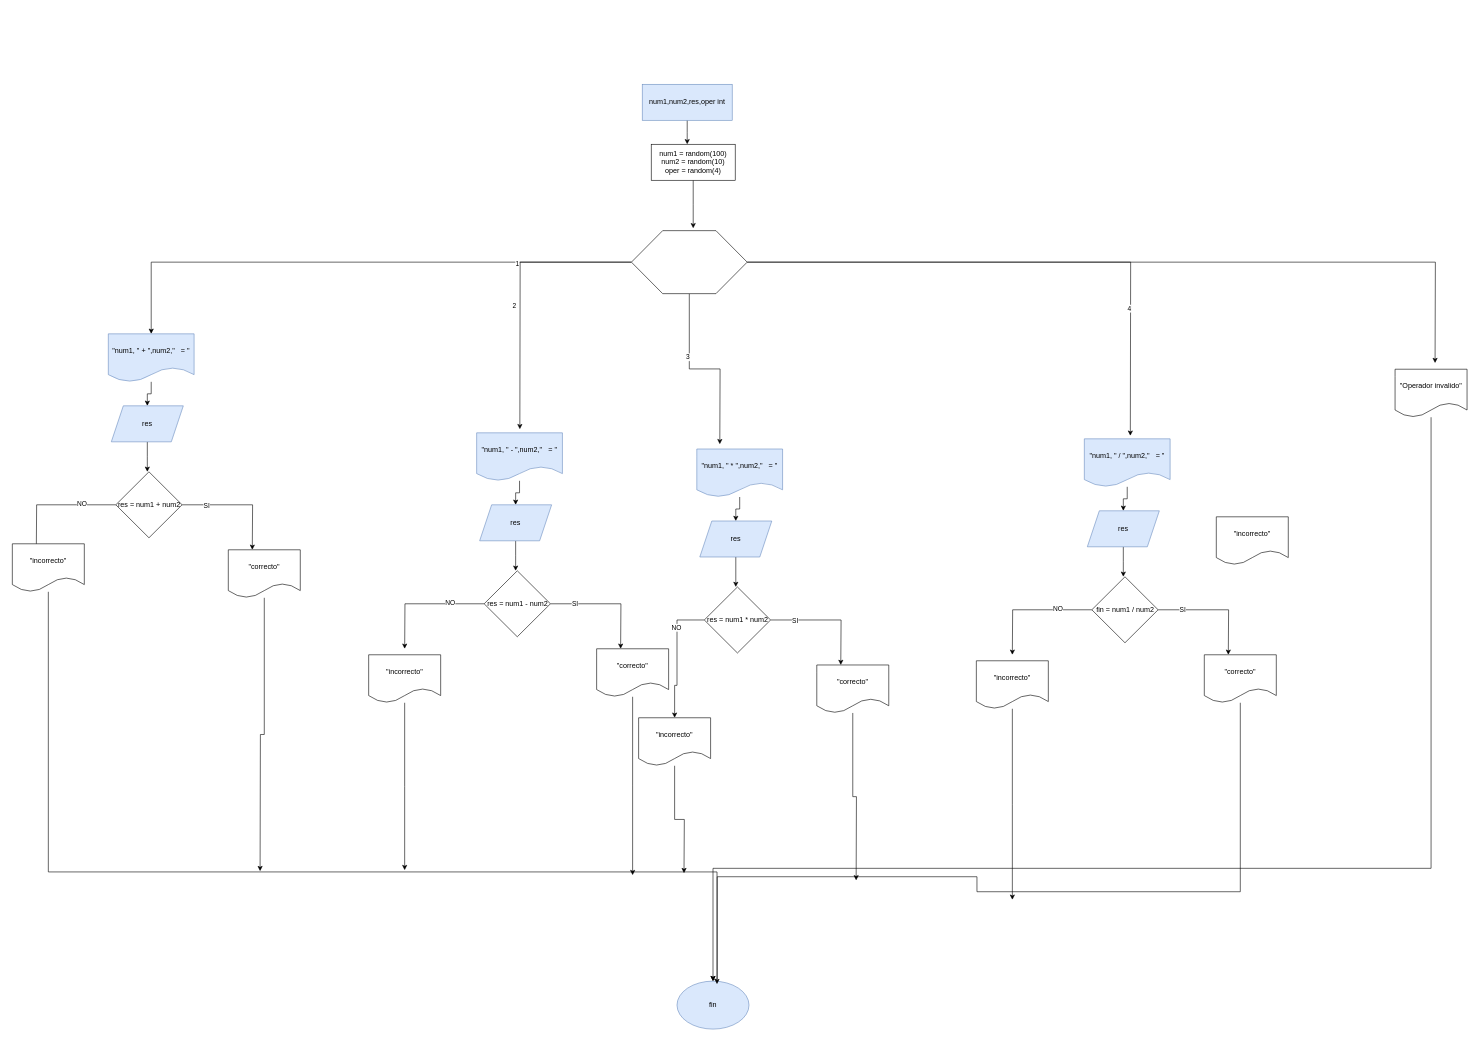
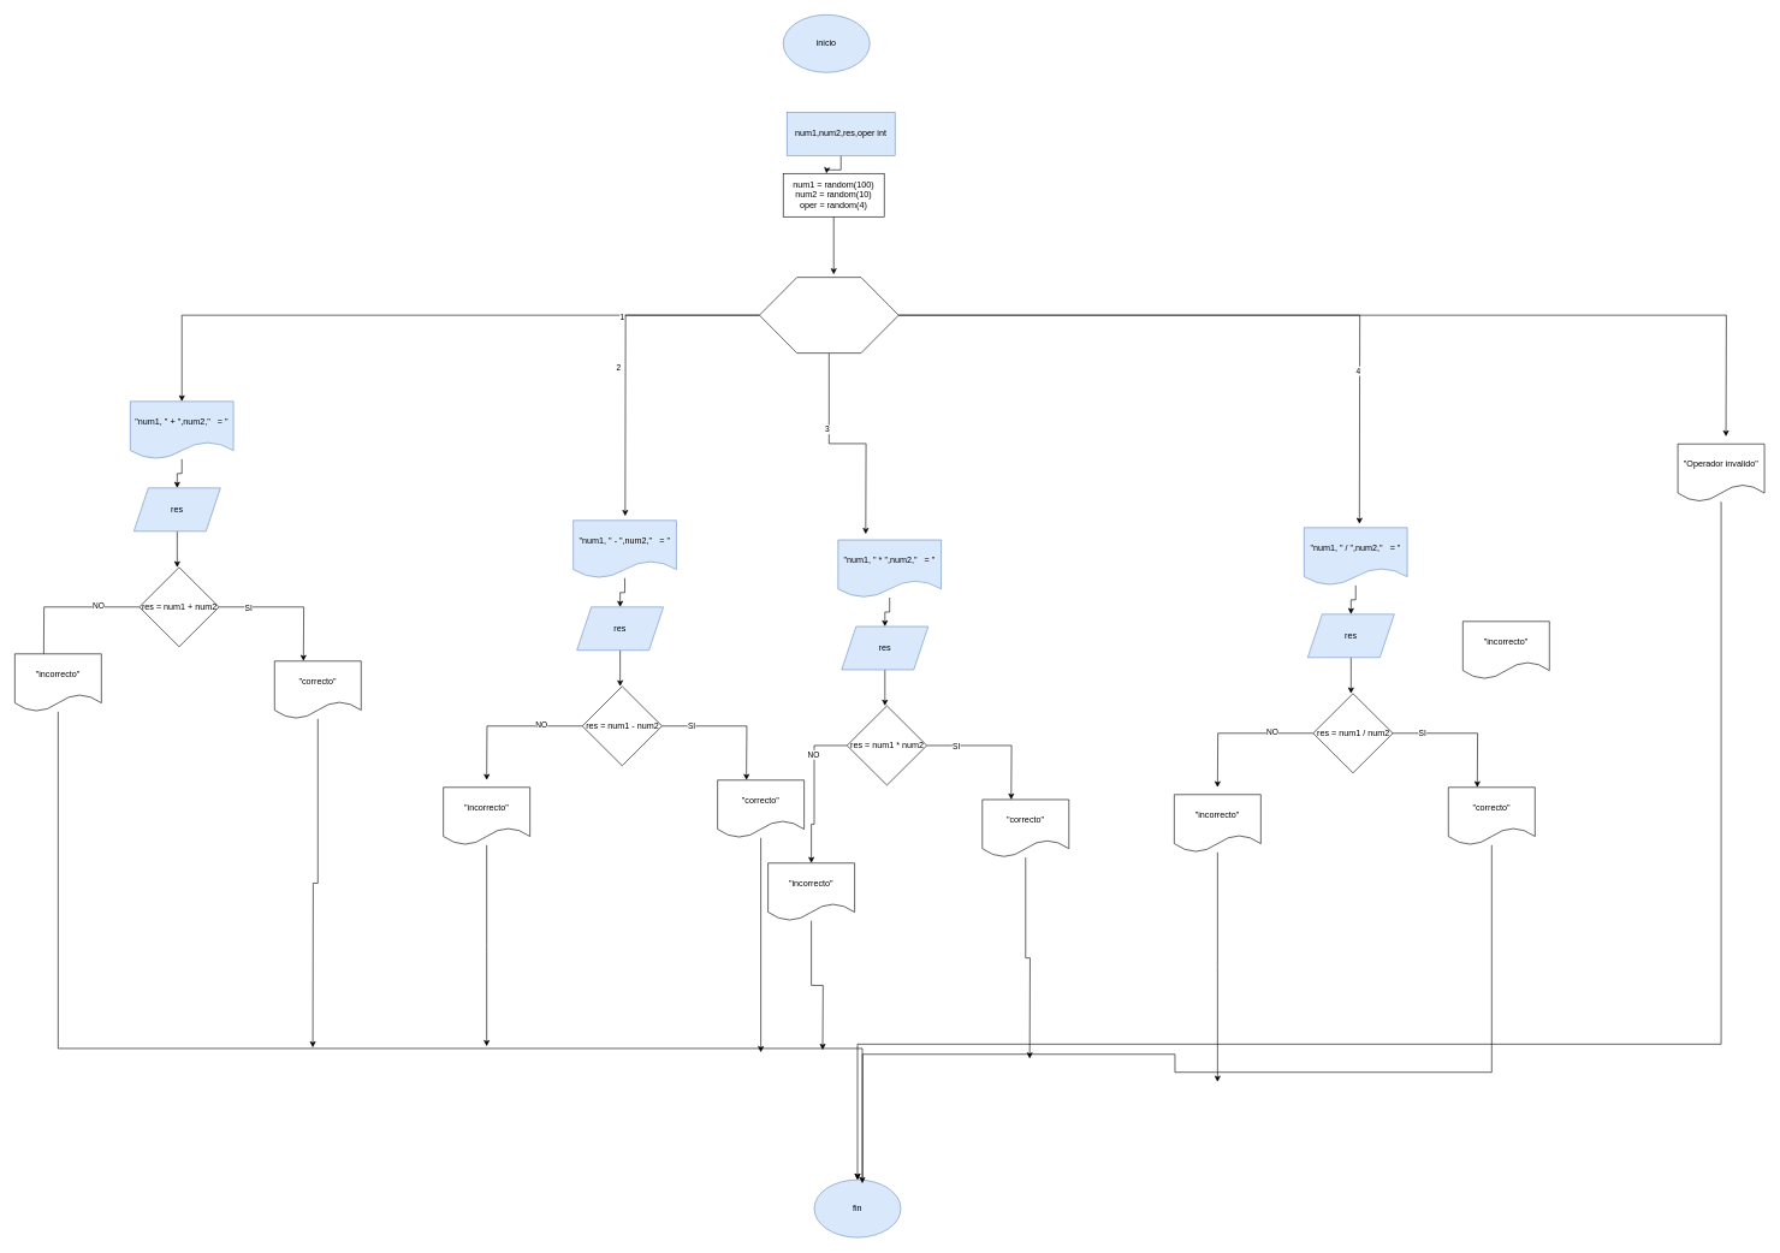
  <mxCell id="0" />
  <mxCell id="1" parent="0" />
+ <mxCell id="2" value="inicio" style="ellipse;whiteSpace=wrap;html=1;fillColor=#dae8fc;strokeColor=#6c8ebf;" parent="1" vertex="1"><mxGeometry x="1085" y="20" width="120" height="80" as="geometry" /></mxCell>
  <mxCell id="3" value="" style="edgeStyle=orthogonalEdgeStyle;rounded=0;orthogonalLoop=1;jettySize=auto;html=1;" parent="1" source="4" edge="1"><mxGeometry relative="1" as="geometry"><mxPoint x="1145" y="240" as="targetPoint" /></mxGeometry></mxCell>
- <mxCell id="4" value="num1,num2,res,oper int&lt;br&gt;" style="whiteSpace=wrap;html=1;fillColor=#dae8fc;strokeColor=#6c8ebf;" parent="1" vertex="1"><mxGeometry x="1070" y="140" width="150" height="60" as="geometry" /></mxCell>
+ <mxCell id="4" value="num1,num2,res,oper int&lt;br&gt;" style="whiteSpace=wrap;html=1;fillColor=#dae8fc;strokeColor=#6c8ebf;" parent="1" vertex="1"><mxGeometry x="1090" y="155" width="150" height="60" as="geometry" /></mxCell>
  <mxCell id="5" value="fin" style="ellipse;whiteSpace=wrap;html=1;fillColor=#dae8fc;strokeColor=#6c8ebf;" parent="1" vertex="1"><mxGeometry x="1128" y="1635" width="120" height="80" as="geometry" /></mxCell>
  <mxCell id="6" value="" style="edgeStyle=orthogonalEdgeStyle;rounded=0;orthogonalLoop=1;jettySize=auto;html=1;" edge="1" parent="1" source="7"><mxGeometry relative="1" as="geometry"><mxPoint x="1155" y="380" as="targetPoint" /></mxGeometry></mxCell>
  <mxCell id="7" value="num1 = random(100)&lt;br&gt;num2 = random(10)&lt;br&gt;oper = random(4)" style="rounded=0;whiteSpace=wrap;html=1;" parent="1" vertex="1"><mxGeometry x="1085" y="240" width="140" height="60" as="geometry" /></mxCell>
  <mxCell id="8" style="edgeStyle=orthogonalEdgeStyle;rounded=0;orthogonalLoop=1;jettySize=auto;html=1;entryX=0.5;entryY=0;entryDx=0;entryDy=0;" edge="1" parent="1" source="17" target="19"><mxGeometry relative="1" as="geometry"><mxPoint x="727.667" y="559.333" as="targetPoint" /></mxGeometry></mxCell>
  <mxCell id="9" value="1" style="edgeLabel;html=1;align=center;verticalAlign=middle;resizable=0;points=[];" vertex="1" connectable="0" parent="8"><mxGeometry x="-0.584" y="3" relative="1" as="geometry"><mxPoint as="offset" /></mxGeometry></mxCell>
  <mxCell id="10" style="edgeStyle=orthogonalEdgeStyle;rounded=0;orthogonalLoop=1;jettySize=auto;html=1;" edge="1" parent="1" source="17"><mxGeometry relative="1" as="geometry"><mxPoint x="866" y="715" as="targetPoint" /></mxGeometry></mxCell>
  <mxCell id="11" value="2" style="edgeLabel;html=1;align=center;verticalAlign=middle;resizable=0;points=[];" vertex="1" connectable="0" parent="10"><mxGeometry x="0.113" y="-10" relative="1" as="geometry"><mxPoint y="1" as="offset" /></mxGeometry></mxCell>
  <mxCell id="12" style="edgeStyle=orthogonalEdgeStyle;rounded=0;orthogonalLoop=1;jettySize=auto;html=1;" edge="1" parent="1" source="17"><mxGeometry relative="1" as="geometry"><mxPoint x="1199.333" y="740" as="targetPoint" /></mxGeometry></mxCell>
  <mxCell id="13" value="3" style="edgeLabel;html=1;align=center;verticalAlign=middle;resizable=0;points=[];" vertex="1" connectable="0" parent="12"><mxGeometry x="-0.304" y="-2" relative="1" as="geometry"><mxPoint x="-1" as="offset" /></mxGeometry></mxCell>
  <mxCell id="14" style="edgeStyle=orthogonalEdgeStyle;rounded=0;orthogonalLoop=1;jettySize=auto;html=1;" edge="1" parent="1" source="17"><mxGeometry relative="1" as="geometry"><mxPoint x="1883.667" y="725.889" as="targetPoint" /></mxGeometry></mxCell>
  <mxCell id="15" value="4" style="edgeLabel;html=1;align=center;verticalAlign=middle;resizable=0;points=[];" vertex="1" connectable="0" parent="14"><mxGeometry x="0.542" y="-3" relative="1" as="geometry"><mxPoint as="offset" /></mxGeometry></mxCell>
  <mxCell id="16" style="edgeStyle=orthogonalEdgeStyle;rounded=0;orthogonalLoop=1;jettySize=auto;html=1;" edge="1" parent="1" source="17"><mxGeometry relative="1" as="geometry"><mxPoint x="2391.667" y="604.667" as="targetPoint" /></mxGeometry></mxCell>
  <mxCell id="17" value="" style="verticalLabelPosition=bottom;verticalAlign=top;html=1;shape=hexagon;perimeter=hexagonPerimeter2;arcSize=6;size=0.27;" vertex="1" parent="1"><mxGeometry x="1052" y="384" width="193" height="105" as="geometry" /></mxCell>
  <mxCell id="18" value="" style="edgeStyle=orthogonalEdgeStyle;rounded=0;orthogonalLoop=1;jettySize=auto;html=1;" edge="1" parent="1" source="19" target="21"><mxGeometry relative="1" as="geometry" /></mxCell>
  <mxCell id="19" value="&quot;num1, &quot; + &quot;,num2,&quot;&amp;nbsp; &amp;nbsp;= &quot;" style="shape=document;whiteSpace=wrap;html=1;boundedLbl=1;fillColor=#dae8fc;strokeColor=#6c8ebf;" vertex="1" parent="1"><mxGeometry x="180" y="556" width="143" height="80" as="geometry" /></mxCell>
  <mxCell id="20" value="" style="edgeStyle=orthogonalEdgeStyle;rounded=0;orthogonalLoop=1;jettySize=auto;html=1;" edge="1" parent="1" source="21"><mxGeometry relative="1" as="geometry"><mxPoint x="245" y="786" as="targetPoint" /></mxGeometry></mxCell>
  <mxCell id="21" value="res" style="shape=parallelogram;perimeter=parallelogramPerimeter;whiteSpace=wrap;html=1;fixedSize=1;fillColor=#dae8fc;strokeColor=#6c8ebf;" vertex="1" parent="1"><mxGeometry x="185" y="676" width="120" height="60" as="geometry" /></mxCell>
  <mxCell id="22" style="edgeStyle=orthogonalEdgeStyle;rounded=0;orthogonalLoop=1;jettySize=auto;html=1;" edge="1" parent="1" source="26"><mxGeometry relative="1" as="geometry"><mxPoint x="60" y="916" as="targetPoint" /></mxGeometry></mxCell>
  <mxCell id="23" value="NO" style="edgeLabel;html=1;align=center;verticalAlign=middle;resizable=0;points=[];" vertex="1" connectable="0" parent="22"><mxGeometry x="-0.454" y="-2" relative="1" as="geometry"><mxPoint as="offset" /></mxGeometry></mxCell>
  <mxCell id="24" style="edgeStyle=orthogonalEdgeStyle;rounded=0;orthogonalLoop=1;jettySize=auto;html=1;" edge="1" parent="1" source="26"><mxGeometry relative="1" as="geometry"><mxPoint x="420" y="916" as="targetPoint" /></mxGeometry></mxCell>
  <mxCell id="25" value="SI" style="edgeLabel;html=1;align=center;verticalAlign=middle;resizable=0;points=[];" vertex="1" connectable="0" parent="24"><mxGeometry x="-0.583" relative="1" as="geometry"><mxPoint as="offset" /></mxGeometry></mxCell>
  <mxCell id="26" value="res = num1 + num2" style="rhombus;whiteSpace=wrap;html=1;" vertex="1" parent="1"><mxGeometry x="192.5" y="786" width="110.5" height="110" as="geometry" /></mxCell>
  <mxCell id="27" style="edgeStyle=orthogonalEdgeStyle;rounded=0;orthogonalLoop=1;jettySize=auto;html=1;" edge="1" parent="1" source="28"><mxGeometry relative="1" as="geometry"><mxPoint x="433" y="1451.667" as="targetPoint" /></mxGeometry></mxCell>
  <mxCell id="28" value="&quot;correcto&quot;" style="shape=document;whiteSpace=wrap;html=1;boundedLbl=1;" vertex="1" parent="1"><mxGeometry x="380" y="916" width="120" height="80" as="geometry" /></mxCell>
  <mxCell id="29" style="edgeStyle=orthogonalEdgeStyle;rounded=0;orthogonalLoop=1;jettySize=auto;html=1;" edge="1" parent="1" source="30"><mxGeometry relative="1" as="geometry"><mxPoint x="1194.667" y="1640" as="targetPoint" /><Array as="points"><mxPoint x="80" y="1453" /><mxPoint x="1194" y="1453" /></Array></mxGeometry></mxCell>
  <mxCell id="30" value="&quot;incorrecto&quot;" style="shape=document;whiteSpace=wrap;html=1;boundedLbl=1;" vertex="1" parent="1"><mxGeometry x="20" y="906" width="120" height="80" as="geometry" /></mxCell>
  <mxCell id="31" value="" style="edgeStyle=orthogonalEdgeStyle;rounded=0;orthogonalLoop=1;jettySize=auto;html=1;" edge="1" parent="1" source="32" target="34"><mxGeometry relative="1" as="geometry" /></mxCell>
  <mxCell id="32" value="&quot;num1, &quot; - &quot;,num2,&quot;&amp;nbsp; &amp;nbsp;= &quot;" style="shape=document;whiteSpace=wrap;html=1;boundedLbl=1;fillColor=#dae8fc;strokeColor=#6c8ebf;" vertex="1" parent="1"><mxGeometry x="794" y="721" width="143" height="80" as="geometry" /></mxCell>
  <mxCell id="33" value="" style="edgeStyle=orthogonalEdgeStyle;rounded=0;orthogonalLoop=1;jettySize=auto;html=1;" edge="1" parent="1" source="34"><mxGeometry relative="1" as="geometry"><mxPoint x="859" y="951" as="targetPoint" /></mxGeometry></mxCell>
  <mxCell id="34" value="res" style="shape=parallelogram;perimeter=parallelogramPerimeter;whiteSpace=wrap;html=1;fixedSize=1;fillColor=#dae8fc;strokeColor=#6c8ebf;" vertex="1" parent="1"><mxGeometry x="799" y="841" width="120" height="60" as="geometry" /></mxCell>
  <mxCell id="35" style="edgeStyle=orthogonalEdgeStyle;rounded=0;orthogonalLoop=1;jettySize=auto;html=1;" edge="1" parent="1" source="39"><mxGeometry relative="1" as="geometry"><mxPoint x="674" y="1081" as="targetPoint" /></mxGeometry></mxCell>
  <mxCell id="36" value="NO" style="edgeLabel;html=1;align=center;verticalAlign=middle;resizable=0;points=[];" vertex="1" connectable="0" parent="35"><mxGeometry x="-0.454" y="-2" relative="1" as="geometry"><mxPoint as="offset" /></mxGeometry></mxCell>
  <mxCell id="37" style="edgeStyle=orthogonalEdgeStyle;rounded=0;orthogonalLoop=1;jettySize=auto;html=1;" edge="1" parent="1" source="39"><mxGeometry relative="1" as="geometry"><mxPoint x="1034" y="1081" as="targetPoint" /></mxGeometry></mxCell>
  <mxCell id="38" value="SI" style="edgeLabel;html=1;align=center;verticalAlign=middle;resizable=0;points=[];" vertex="1" connectable="0" parent="37"><mxGeometry x="-0.583" relative="1" as="geometry"><mxPoint as="offset" /></mxGeometry></mxCell>
  <mxCell id="39" value="res = num1 - num2" style="rhombus;whiteSpace=wrap;html=1;" vertex="1" parent="1"><mxGeometry x="806.5" y="951" width="110.5" height="110" as="geometry" /></mxCell>
  <mxCell id="40" style="edgeStyle=orthogonalEdgeStyle;rounded=0;orthogonalLoop=1;jettySize=auto;html=1;" edge="1" parent="1" source="41"><mxGeometry relative="1" as="geometry"><mxPoint x="1054" y="1458.333" as="targetPoint" /></mxGeometry></mxCell>
  <mxCell id="41" value="&quot;correcto&quot;" style="shape=document;whiteSpace=wrap;html=1;boundedLbl=1;" vertex="1" parent="1"><mxGeometry x="994" y="1081" width="120" height="80" as="geometry" /></mxCell>
  <mxCell id="42" style="edgeStyle=orthogonalEdgeStyle;rounded=0;orthogonalLoop=1;jettySize=auto;html=1;" edge="1" parent="1" source="43"><mxGeometry relative="1" as="geometry"><mxPoint x="674" y="1450" as="targetPoint" /></mxGeometry></mxCell>
  <mxCell id="43" value="&quot;incorrecto&quot;" style="shape=document;whiteSpace=wrap;html=1;boundedLbl=1;" vertex="1" parent="1"><mxGeometry x="614" y="1091" width="120" height="80" as="geometry" /></mxCell>
  <mxCell id="44" value="" style="edgeStyle=orthogonalEdgeStyle;rounded=0;orthogonalLoop=1;jettySize=auto;html=1;" edge="1" parent="1" source="45" target="47"><mxGeometry relative="1" as="geometry" /></mxCell>
  <mxCell id="45" value="&quot;num1, &quot; * &quot;,num2,&quot;&amp;nbsp; &amp;nbsp;= &quot;" style="shape=document;whiteSpace=wrap;html=1;boundedLbl=1;fillColor=#dae8fc;strokeColor=#6c8ebf;" vertex="1" parent="1"><mxGeometry x="1161" y="748" width="143" height="80" as="geometry" /></mxCell>
  <mxCell id="46" value="" style="edgeStyle=orthogonalEdgeStyle;rounded=0;orthogonalLoop=1;jettySize=auto;html=1;" edge="1" parent="1" source="47"><mxGeometry relative="1" as="geometry"><mxPoint x="1226" y="978" as="targetPoint" /></mxGeometry></mxCell>
  <mxCell id="47" value="res" style="shape=parallelogram;perimeter=parallelogramPerimeter;whiteSpace=wrap;html=1;fixedSize=1;fillColor=#dae8fc;strokeColor=#6c8ebf;" vertex="1" parent="1"><mxGeometry x="1166" y="868" width="120" height="60" as="geometry" /></mxCell>
  <mxCell id="48" style="edgeStyle=orthogonalEdgeStyle;rounded=0;orthogonalLoop=1;jettySize=auto;html=1;" edge="1" parent="1" source="52" target="56"><mxGeometry relative="1" as="geometry"><mxPoint x="1041" y="1108" as="targetPoint" /><Array as="points"><mxPoint x="1128" y="1033" /><mxPoint x="1128" y="1142" /><mxPoint x="1124" y="1142" /></Array></mxGeometry></mxCell>
  <mxCell id="49" value="NO" style="edgeLabel;html=1;align=center;verticalAlign=middle;resizable=0;points=[];" vertex="1" connectable="0" parent="48"><mxGeometry x="-0.454" y="-2" relative="1" as="geometry"><mxPoint as="offset" /></mxGeometry></mxCell>
  <mxCell id="50" style="edgeStyle=orthogonalEdgeStyle;rounded=0;orthogonalLoop=1;jettySize=auto;html=1;" edge="1" parent="1" source="52"><mxGeometry relative="1" as="geometry"><mxPoint x="1401" y="1108" as="targetPoint" /></mxGeometry></mxCell>
  <mxCell id="51" value="SI" style="edgeLabel;html=1;align=center;verticalAlign=middle;resizable=0;points=[];" vertex="1" connectable="0" parent="50"><mxGeometry x="-0.583" relative="1" as="geometry"><mxPoint as="offset" /></mxGeometry></mxCell>
  <mxCell id="52" value="res = num1 * num2" style="rhombus;whiteSpace=wrap;html=1;" vertex="1" parent="1"><mxGeometry x="1173.5" y="978" width="110.5" height="110" as="geometry" /></mxCell>
  <mxCell id="53" style="edgeStyle=orthogonalEdgeStyle;rounded=0;orthogonalLoop=1;jettySize=auto;html=1;" edge="1" parent="1" source="54"><mxGeometry relative="1" as="geometry"><mxPoint x="1426.619" y="1467" as="targetPoint" /></mxGeometry></mxCell>
  <mxCell id="54" value="&quot;correcto&quot;" style="shape=document;whiteSpace=wrap;html=1;boundedLbl=1;" vertex="1" parent="1"><mxGeometry x="1361" y="1108" width="120" height="80" as="geometry" /></mxCell>
  <mxCell id="55" style="edgeStyle=orthogonalEdgeStyle;rounded=0;orthogonalLoop=1;jettySize=auto;html=1;" edge="1" parent="1" source="56"><mxGeometry relative="1" as="geometry"><mxPoint x="1139.667" y="1455" as="targetPoint" /></mxGeometry></mxCell>
  <mxCell id="56" value="&quot;incorrecto&quot;" style="shape=document;whiteSpace=wrap;html=1;boundedLbl=1;" vertex="1" parent="1"><mxGeometry x="1064" y="1196" width="120" height="80" as="geometry" /></mxCell>
  <mxCell id="57" value="&quot;incorrecto&quot;" style="shape=document;whiteSpace=wrap;html=1;boundedLbl=1;" vertex="1" parent="1"><mxGeometry x="2027" y="861" width="120" height="80" as="geometry" /></mxCell>
  <mxCell id="58" value="" style="edgeStyle=orthogonalEdgeStyle;rounded=0;orthogonalLoop=1;jettySize=auto;html=1;" edge="1" parent="1" source="59" target="61"><mxGeometry relative="1" as="geometry" /></mxCell>
  <mxCell id="59" value="&quot;num1, &quot; / &quot;,num2,&quot;&amp;nbsp; &amp;nbsp;= &quot;" style="shape=document;whiteSpace=wrap;html=1;boundedLbl=1;fillColor=#dae8fc;strokeColor=#6c8ebf;" vertex="1" parent="1"><mxGeometry x="1807" y="731" width="143" height="80" as="geometry" /></mxCell>
  <mxCell id="60" value="" style="edgeStyle=orthogonalEdgeStyle;rounded=0;orthogonalLoop=1;jettySize=auto;html=1;" edge="1" parent="1" source="61"><mxGeometry relative="1" as="geometry"><mxPoint x="1872" y="961" as="targetPoint" /></mxGeometry></mxCell>
  <mxCell id="61" value="res" style="shape=parallelogram;perimeter=parallelogramPerimeter;whiteSpace=wrap;html=1;fixedSize=1;fillColor=#dae8fc;strokeColor=#6c8ebf;" vertex="1" parent="1"><mxGeometry x="1812" y="851" width="120" height="60" as="geometry" /></mxCell>
  <mxCell id="62" style="edgeStyle=orthogonalEdgeStyle;rounded=0;orthogonalLoop=1;jettySize=auto;html=1;" edge="1" parent="1" source="66"><mxGeometry relative="1" as="geometry"><mxPoint x="1687" y="1091" as="targetPoint" /></mxGeometry></mxCell>
  <mxCell id="63" value="NO" style="edgeLabel;html=1;align=center;verticalAlign=middle;resizable=0;points=[];" vertex="1" connectable="0" parent="62"><mxGeometry x="-0.454" y="-2" relative="1" as="geometry"><mxPoint as="offset" /></mxGeometry></mxCell>
  <mxCell id="64" style="edgeStyle=orthogonalEdgeStyle;rounded=0;orthogonalLoop=1;jettySize=auto;html=1;" edge="1" parent="1" source="66"><mxGeometry relative="1" as="geometry"><mxPoint x="2047" y="1091" as="targetPoint" /></mxGeometry></mxCell>
  <mxCell id="65" value="SI" style="edgeLabel;html=1;align=center;verticalAlign=middle;resizable=0;points=[];" vertex="1" connectable="0" parent="64"><mxGeometry x="-0.583" relative="1" as="geometry"><mxPoint as="offset" /></mxGeometry></mxCell>
- <mxCell id="66" value="fin = num1 / num2" style="rhombus;whiteSpace=wrap;html=1;" vertex="1" parent="1"><mxGeometry x="1819.5" y="961" width="110.5" height="110" as="geometry" /></mxCell>
+ <mxCell id="66" value="res = num1 / num2" style="rhombus;whiteSpace=wrap;html=1;" vertex="1" parent="1"><mxGeometry x="1819.5" y="961" width="110.5" height="110" as="geometry" /></mxCell>
  <mxCell id="67" style="edgeStyle=orthogonalEdgeStyle;rounded=0;orthogonalLoop=1;jettySize=auto;html=1;" edge="1" parent="1" source="68" target="5"><mxGeometry relative="1" as="geometry"><mxPoint x="1196" y="1632" as="targetPoint" /><Array as="points"><mxPoint x="2067" y="1486" /><mxPoint x="1628" y="1486" /><mxPoint x="1628" y="1461" /><mxPoint x="1195" y="1461" /><mxPoint x="1195" y="1632" /><mxPoint x="1188" y="1632" /></Array></mxGeometry></mxCell>
  <mxCell id="68" value="&quot;correcto&quot;" style="shape=document;whiteSpace=wrap;html=1;boundedLbl=1;" vertex="1" parent="1"><mxGeometry x="2007" y="1091" width="120" height="80" as="geometry" /></mxCell>
  <mxCell id="69" style="edgeStyle=orthogonalEdgeStyle;rounded=0;orthogonalLoop=1;jettySize=auto;html=1;" edge="1" parent="1" source="70"><mxGeometry relative="1" as="geometry"><mxPoint x="1687" y="1499.381" as="targetPoint" /></mxGeometry></mxCell>
  <mxCell id="70" value="&quot;incorrecto&quot;" style="shape=document;whiteSpace=wrap;html=1;boundedLbl=1;" vertex="1" parent="1"><mxGeometry x="1627" y="1101" width="120" height="80" as="geometry" /></mxCell>
  <mxCell id="71" style="edgeStyle=orthogonalEdgeStyle;rounded=0;orthogonalLoop=1;jettySize=auto;html=1;entryX=0.5;entryY=0;entryDx=0;entryDy=0;" edge="1" parent="1" source="72" target="5"><mxGeometry relative="1" as="geometry"><Array as="points"><mxPoint x="2385" y="1447" /><mxPoint x="1188" y="1447" /></Array></mxGeometry></mxCell>
  <mxCell id="72" value="&quot;Operador invalido&quot;" style="shape=document;whiteSpace=wrap;html=1;boundedLbl=1;" vertex="1" parent="1"><mxGeometry x="2325" y="615" width="120" height="80" as="geometry" /></mxCell>
